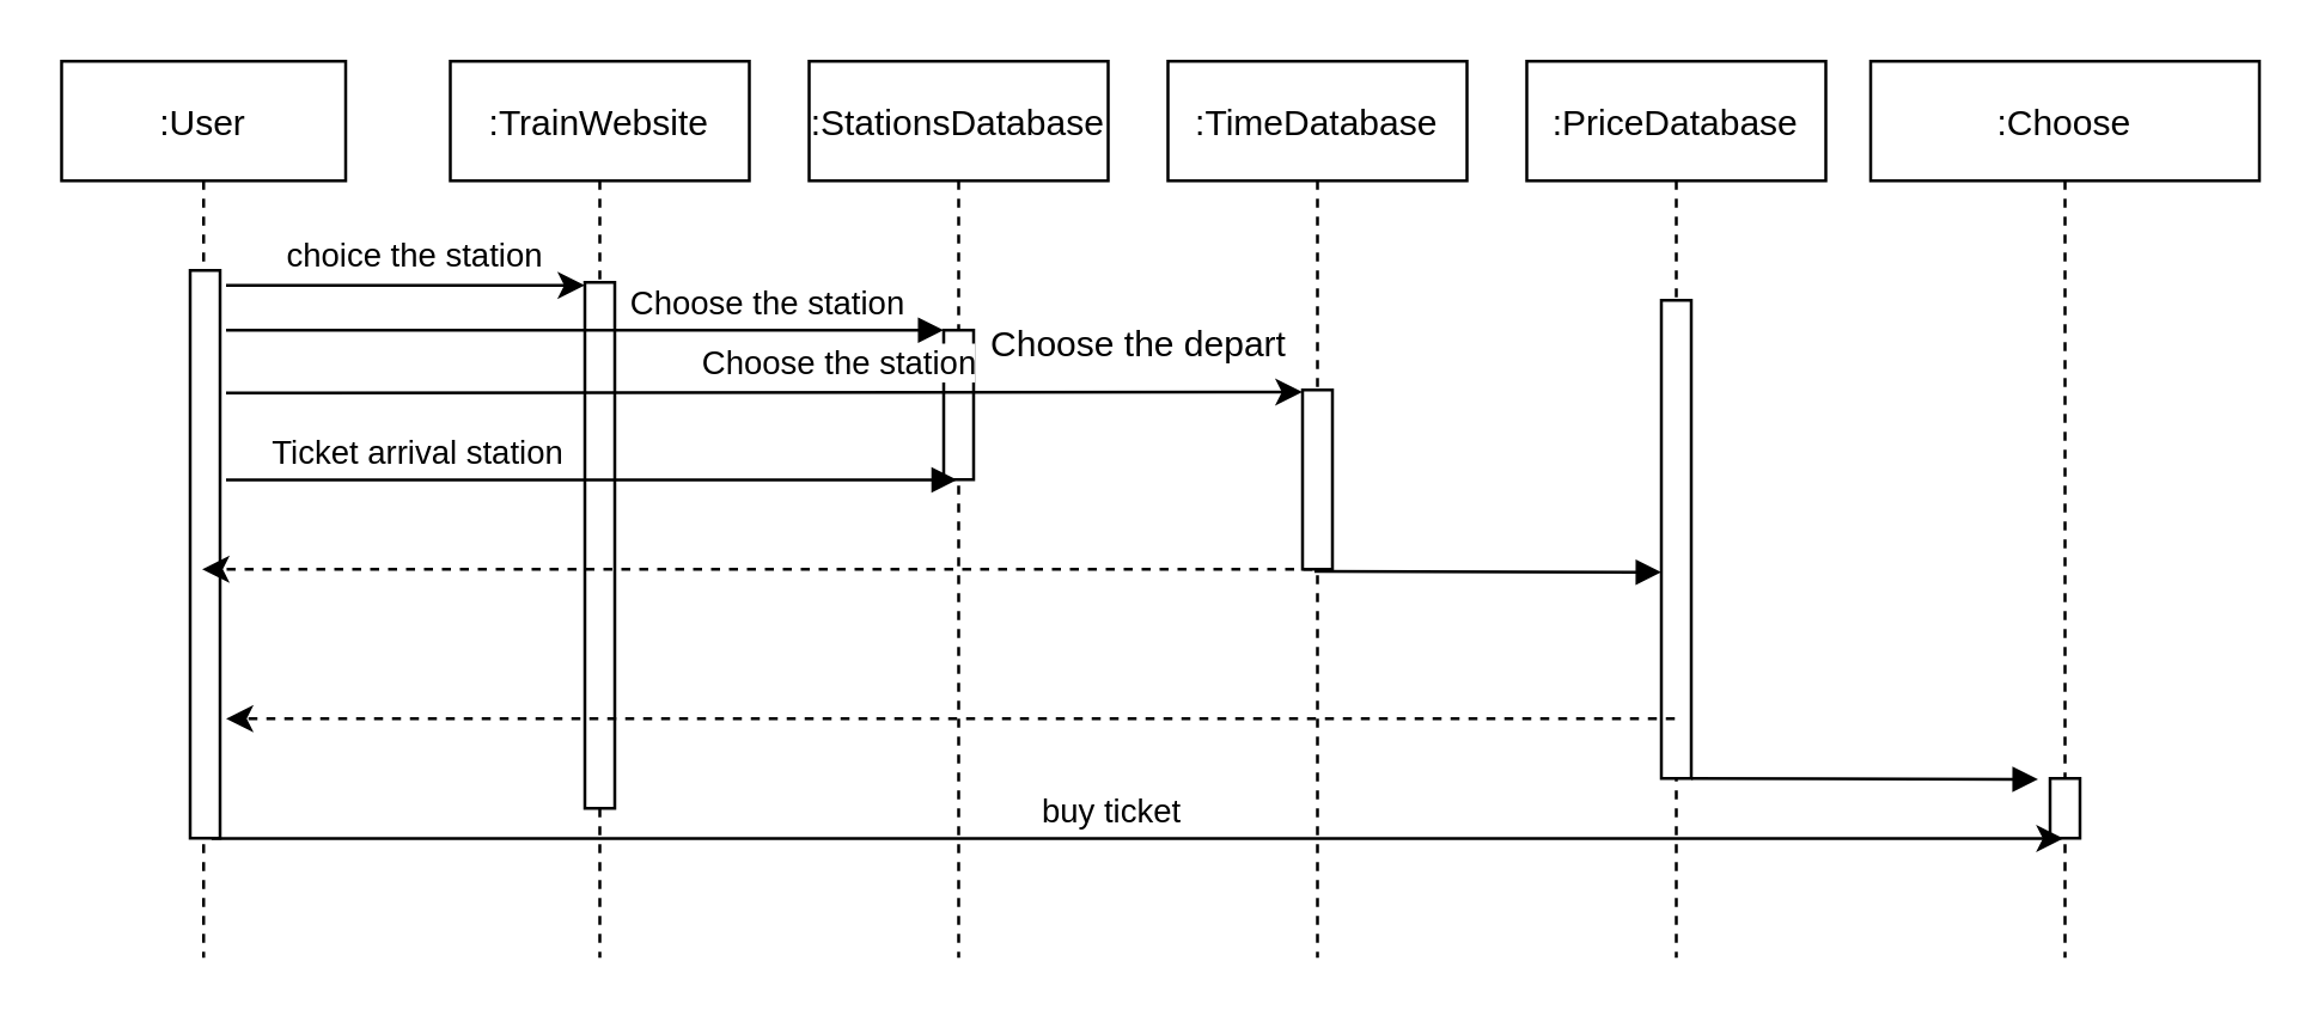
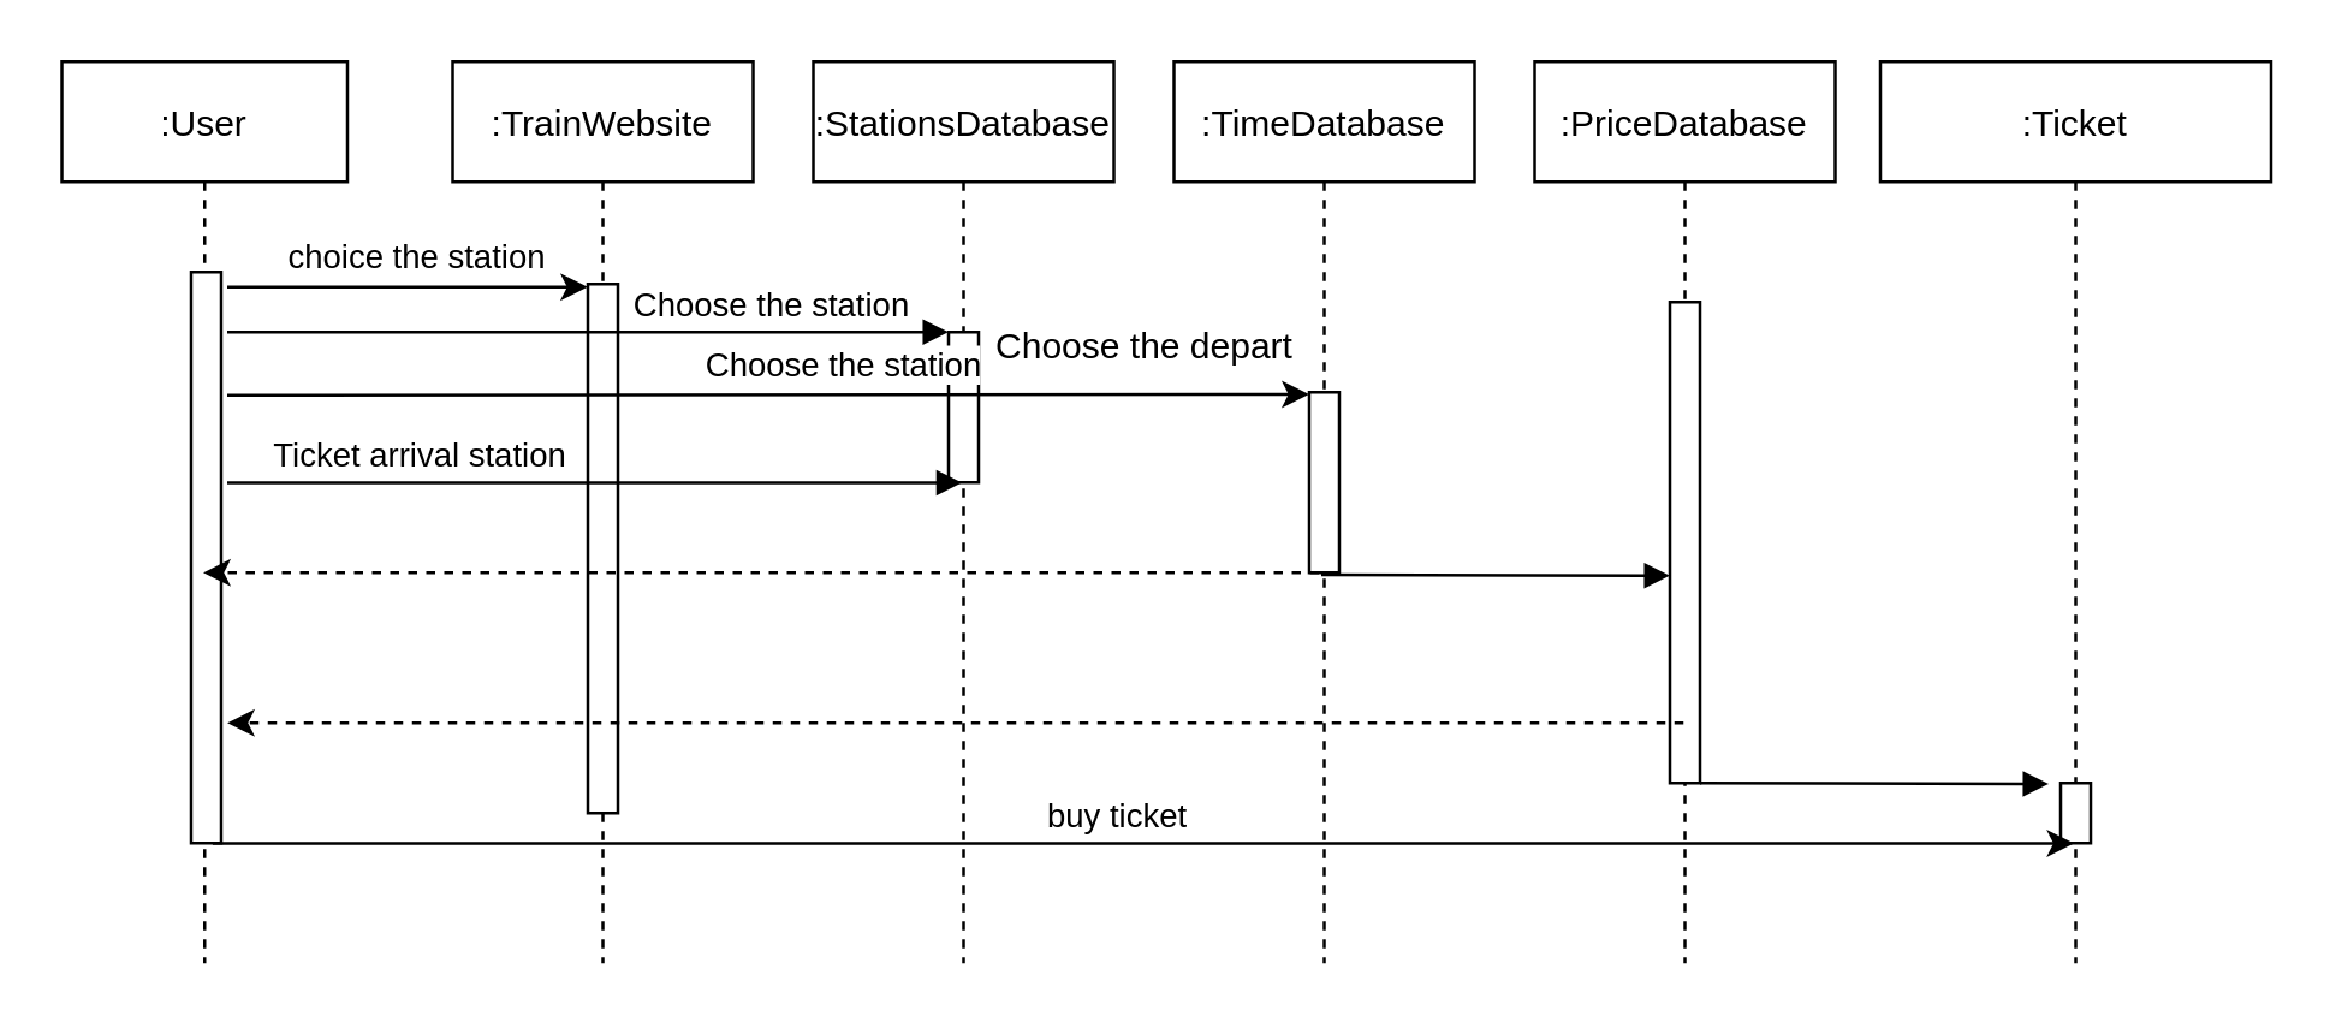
  <mxCell id="0" />
  <mxCell id="1" parent="0" />
  <mxCell id="2" value=":User" style="shape=umlLifeline;perimeter=lifelinePerimeter;container=1;collapsible=0;recursiveResize=0;rounded=0;shadow=0;strokeWidth=1;" parent="1" vertex="1"><mxGeometry x="20" y="20" width="95" height="300" as="geometry" /></mxCell>
  <mxCell id="3" value="" style="points=[];perimeter=orthogonalPerimeter;rounded=0;shadow=0;strokeWidth=1;" parent="2" vertex="1"><mxGeometry x="43" y="70" width="10" height="190" as="geometry" /></mxCell>
  <mxCell id="4" value=":TrainWebsite" style="shape=umlLifeline;perimeter=lifelinePerimeter;container=1;collapsible=0;recursiveResize=0;rounded=0;shadow=0;strokeWidth=1;" parent="1" vertex="1"><mxGeometry x="150" y="20" width="100" height="300" as="geometry" /></mxCell>
  <mxCell id="5" value="" style="points=[];perimeter=orthogonalPerimeter;rounded=0;shadow=0;strokeWidth=1;" parent="4" vertex="1"><mxGeometry x="45" y="74" width="10" height="176" as="geometry" /></mxCell>
  <mxCell id="6" value=":TimeDatabase" style="shape=umlLifeline;perimeter=lifelinePerimeter;container=1;collapsible=0;recursiveResize=0;rounded=0;shadow=0;strokeWidth=1;" vertex="1" parent="1"><mxGeometry x="390" y="20" width="100" height="300" as="geometry" /></mxCell>
  <mxCell id="7" value="" style="points=[];perimeter=orthogonalPerimeter;rounded=0;shadow=0;strokeWidth=1;" vertex="1" parent="6"><mxGeometry x="45" y="110" width="10" height="60" as="geometry" /></mxCell>
  <mxCell id="8" value="Choose the depart" style="text;html=1;align=center;verticalAlign=middle;resizable=0;points=[];autosize=1;strokeColor=none;fillColor=none;" vertex="1" parent="6"><mxGeometry x="-75" y="80" width="130" height="30" as="geometry" /></mxCell>
  <mxCell id="9" value=":PriceDatabase" style="shape=umlLifeline;perimeter=lifelinePerimeter;container=1;collapsible=0;recursiveResize=0;rounded=0;shadow=0;strokeWidth=1;" vertex="1" parent="1"><mxGeometry x="510" y="20" width="100" height="300" as="geometry" /></mxCell>
  <mxCell id="10" value="" style="points=[];perimeter=orthogonalPerimeter;rounded=0;shadow=0;strokeWidth=1;" vertex="1" parent="9"><mxGeometry x="45" y="80" width="10" height="160" as="geometry" /></mxCell>
- <mxCell id="11" value=":Choose" style="shape=umlLifeline;perimeter=lifelinePerimeter;container=1;collapsible=0;recursiveResize=0;rounded=0;shadow=0;strokeWidth=1;" vertex="1" parent="1"><mxGeometry x="625" y="20" width="130" height="300" as="geometry" /></mxCell>
+ <mxCell id="11" value=":Ticket" style="shape=umlLifeline;perimeter=lifelinePerimeter;container=1;collapsible=0;recursiveResize=0;rounded=0;shadow=0;strokeWidth=1;" vertex="1" parent="1"><mxGeometry x="625" y="20" width="130" height="300" as="geometry" /></mxCell>
  <mxCell id="12" value="" style="points=[];perimeter=orthogonalPerimeter;rounded=0;shadow=0;strokeWidth=1;" vertex="1" parent="11"><mxGeometry x="60" y="240" width="10" height="20" as="geometry" /></mxCell>
  <mxCell id="13" value="" style="endArrow=classic;html=1;rounded=0;" edge="1" parent="1"><mxGeometry width="50" height="50" relative="1" as="geometry"><mxPoint x="75" y="95" as="sourcePoint" /><mxPoint x="195" y="95" as="targetPoint" /></mxGeometry></mxCell>
  <mxCell id="14" value="choice the station" style="edgeLabel;html=1;align=center;verticalAlign=middle;resizable=0;points=[];" vertex="1" connectable="0" parent="13"><mxGeometry x="-0.217" y="1" relative="1" as="geometry"><mxPoint x="15" y="-10" as="offset" /></mxGeometry></mxCell>
  <mxCell id="15" value=":StationsDatabase" style="shape=umlLifeline;perimeter=lifelinePerimeter;container=1;collapsible=0;recursiveResize=0;rounded=0;shadow=0;strokeWidth=1;" vertex="1" parent="1"><mxGeometry x="270" y="20" width="100" height="300" as="geometry" /></mxCell>
  <mxCell id="16" value="" style="points=[];perimeter=orthogonalPerimeter;rounded=0;shadow=0;strokeWidth=1;" vertex="1" parent="15"><mxGeometry x="45" y="90" width="10" height="50" as="geometry" /></mxCell>
  <mxCell id="17" value="" style="endArrow=classic;html=1;rounded=0;exitX=0.482;exitY=0.486;exitDx=0;exitDy=0;exitPerimeter=0;dashed=1;" edge="1" parent="15" target="2"><mxGeometry width="50" height="50" relative="1" as="geometry"><mxPoint x="168.2" y="170.0" as="sourcePoint" /><mxPoint x="55" y="170.2" as="targetPoint" /></mxGeometry></mxCell>
  <mxCell id="18" value="" style="endArrow=classic;html=1;rounded=0;dashed=1;" edge="1" parent="15" source="9"><mxGeometry width="50" height="50" relative="1" as="geometry"><mxPoint x="176.2" y="220" as="sourcePoint" /><mxPoint x="-195" y="220" as="targetPoint" /></mxGeometry></mxCell>
  <mxCell id="19" value="" style="endArrow=block;html=1;rounded=0;endFill=1;" edge="1" parent="1"><mxGeometry width="50" height="50" relative="1" as="geometry"><mxPoint x="75" y="110" as="sourcePoint" /><mxPoint x="315" y="110" as="targetPoint" /></mxGeometry></mxCell>
  <mxCell id="20" value="Choose the station" style="edgeLabel;html=1;align=center;verticalAlign=middle;resizable=0;points=[];" vertex="1" connectable="0" parent="19"><mxGeometry x="-0.403" y="2" relative="1" as="geometry"><mxPoint x="108" y="-8" as="offset" /></mxGeometry></mxCell>
  <mxCell id="21" value="" style="endArrow=classic;html=1;rounded=0;entryX=0.45;entryY=0.369;entryDx=0;entryDy=0;entryPerimeter=0;" edge="1" parent="1" target="6"><mxGeometry width="50" height="50" relative="1" as="geometry"><mxPoint x="75" y="131" as="sourcePoint" /><mxPoint x="395" y="230" as="targetPoint" /></mxGeometry></mxCell>
  <mxCell id="22" value="Ticket arrival station" style="edgeLabel;html=1;align=center;verticalAlign=middle;resizable=0;points=[];" vertex="1" connectable="0" parent="1"><mxGeometry x="145" y="150" as="geometry"><mxPoint x="-7" as="offset" /></mxGeometry></mxCell>
  <mxCell id="23" value="" style="endArrow=block;html=1;rounded=0;exitX=0.579;exitY=0.467;exitDx=0;exitDy=0;exitPerimeter=0;endFill=1;" edge="1" parent="1" source="2" target="15"><mxGeometry width="50" height="50" relative="1" as="geometry"><mxPoint x="345" y="280" as="sourcePoint" /><mxPoint x="395" y="230" as="targetPoint" /></mxGeometry></mxCell>
  <mxCell id="24" value="" style="endArrow=block;html=1;rounded=0;exitX=0.49;exitY=0.569;exitDx=0;exitDy=0;exitPerimeter=0;endFill=1;" edge="1" parent="1" source="6"><mxGeometry width="50" height="50" relative="1" as="geometry"><mxPoint x="345" y="280" as="sourcePoint" /><mxPoint x="555" y="191" as="targetPoint" /></mxGeometry></mxCell>
  <mxCell id="25" value="Choose the station" style="edgeLabel;html=1;align=center;verticalAlign=middle;resizable=0;points=[];" vertex="1" connectable="0" parent="1"><mxGeometry x="279" y="120" as="geometry" /></mxCell>
  <mxCell id="26" value="" style="endArrow=classic;html=1;rounded=0;exitX=0.528;exitY=0.867;exitDx=0;exitDy=0;exitPerimeter=0;" edge="1" parent="1" source="2" target="11"><mxGeometry width="50" height="50" relative="1" as="geometry"><mxPoint x="345" y="280" as="sourcePoint" /><mxPoint x="395" y="230" as="targetPoint" /></mxGeometry></mxCell>
  <mxCell id="27" value="buy ticket" style="edgeLabel;html=1;align=center;verticalAlign=middle;resizable=0;points=[];" vertex="1" connectable="0" parent="26"><mxGeometry x="0.377" y="-1" relative="1" as="geometry"><mxPoint x="-126" y="-11" as="offset" /></mxGeometry></mxCell>
  <mxCell id="28" value="" style="endArrow=block;html=1;rounded=0;exitX=0.49;exitY=0.569;exitDx=0;exitDy=0;exitPerimeter=0;endFill=1;" edge="1" parent="1"><mxGeometry width="50" height="50" relative="1" as="geometry"><mxPoint x="565" y="260" as="sourcePoint" /><mxPoint x="681" y="260.3" as="targetPoint" /></mxGeometry></mxCell>
